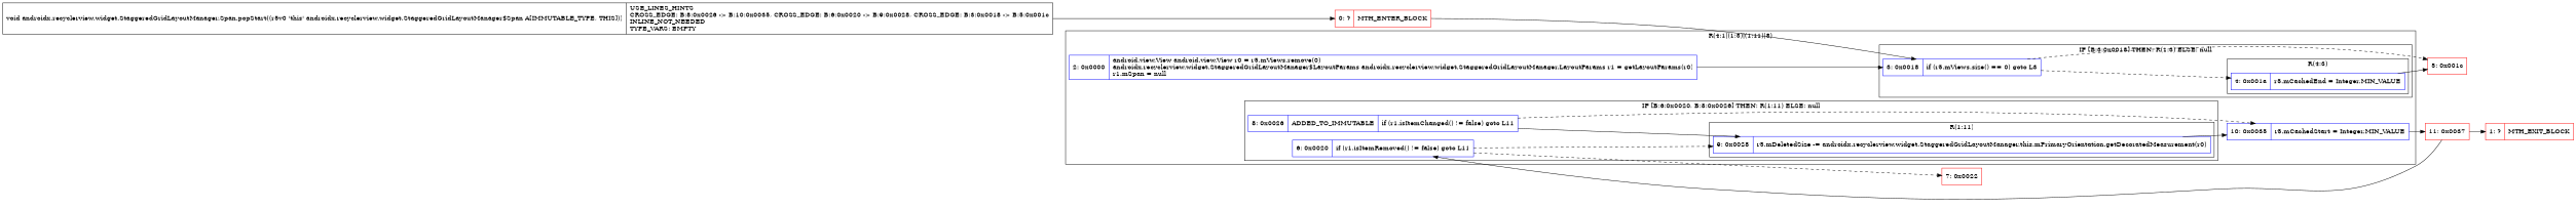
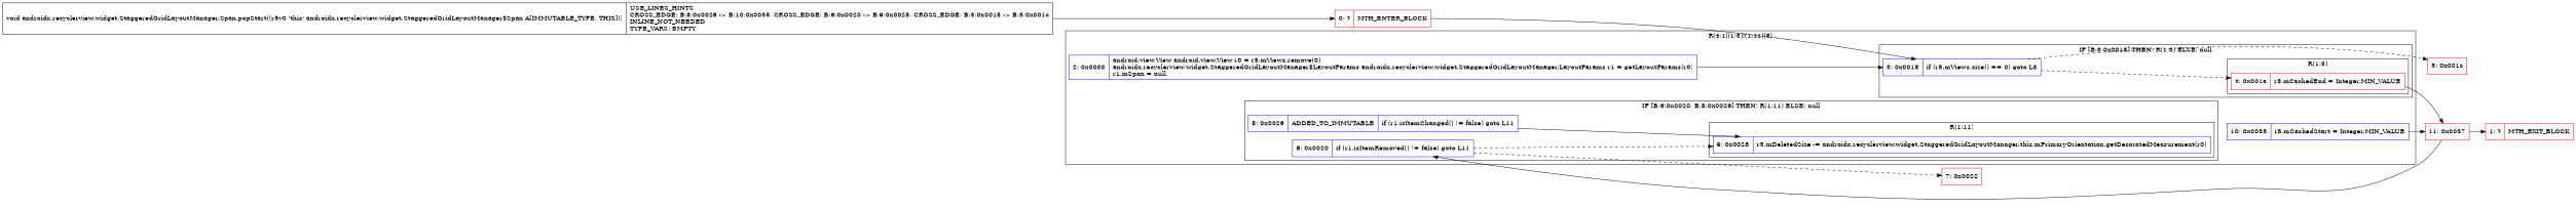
  digraph {
    rankdir=LR
    node [color=blue shape=record]
-   n1 [label="{4\:\ 0x001a|r5.mCachedEnd = Integer.MIN_VALUE\l}"]
+   n1 [color=red label="{4\:\ 0x001a|r5.mCachedEnd = Integer.MIN_VALUE\l}"]
    n2 [label="{3\:\ 0x0018|if (r5.mViews.size() == 0) goto L3\l}"]
    n3 [label="{9\:\ 0x0028|r5.mDeletedSize \-= androidx.recyclerview.widget.StaggeredGridLayoutManager.this.mPrimaryOrientation.getDecoratedMeasurement(r0)\l}"]
    n4 [label="{6\:\ 0x0020|if (r1.isItemRemoved() != false) goto L11\l}"]
    n5 [label="{8\:\ 0x0026|ADDED_TO_IMMUTABLE\l|if (r1.isItemChanged() != false) goto L11\l}"]
    n6 [label="{2\:\ 0x0000|android.view.View android.view.View r0 = r5.mViews.remove(0)\landroidx.recyclerview.widget.StaggeredGridLayoutManager$LayoutParams androidx.recyclerview.widget.StaggeredGridLayoutManager.LayoutParams r1 = getLayoutParams(r0)\lr1.mSpan = null\l}"]
    n7 [label="{10\:\ 0x0035|r5.mCachedStart = Integer.MIN_VALUE\l}"]
    n8 [color=red label="{5\:\ 0x001c}"]
    n9 [color=red label="{7\:\ 0x0022}"]
    n10 [color=red label="{11\:\ 0x0037}"]
    n11 [color=red label="{1\:\ ?|MTH_EXIT_BLOCK\l}"]
    n12 [color=red label="{0\:\ ?|MTH_ENTER_BLOCK\l}"]
    n13 [label="{void androidx.recyclerview.widget.StaggeredGridLayoutManager.Span.popStart((r5v0 'this' androidx.recyclerview.widget.StaggeredGridLayoutManager$Span A[IMMUTABLE_TYPE, THIS]))  | USE_LINES_HINTS\lCROSS_EDGE: B:8:0x0026 \-\> B:10:0x0035, CROSS_EDGE: B:6:0x0020 \-\> B:9:0x0028, CROSS_EDGE: B:3:0x0018 \-\> B:5:0x001c\lINLINE_NOT_NEEDED\lTYPE_VARS: EMPTY\l}" color=""]
    subgraph cluster_1 {
      label="R(4:1|(1:3)|(1:11)|8)"
      n6
      n7
      subgraph cluster_2 {
        label="IF [B:3:0x0018] THEN: R(1:3) ELSE: null"
        n2
        subgraph cluster_3 {
-         label="R(4:3)"
+         label="R(1:3)"
          n1
        }
      }
      subgraph cluster_4 {
        label="IF [B:6:0x0020, B:8:0x0026] THEN: R(1:11) ELSE: null"
        n4
        n5
        subgraph cluster_5 {
          label="R(1:11)"
          n3
        }
      }
    }
-   n1 -> n8
+   n1 -> n10
    n2 -> n1 [style=dashed]
    n2 -> n8 [style=dashed]
-   n3 -> n7
    n4 -> n3 [style=dashed]
    n4 -> n9 [style=dashed]
    n5 -> n3
-   n5 -> n7 [style=dashed]
    n6 -> n2
    n7 -> n10
    n10 -> n4
    n10 -> n11
    n12 -> n2
    n13 -> n12
  }
